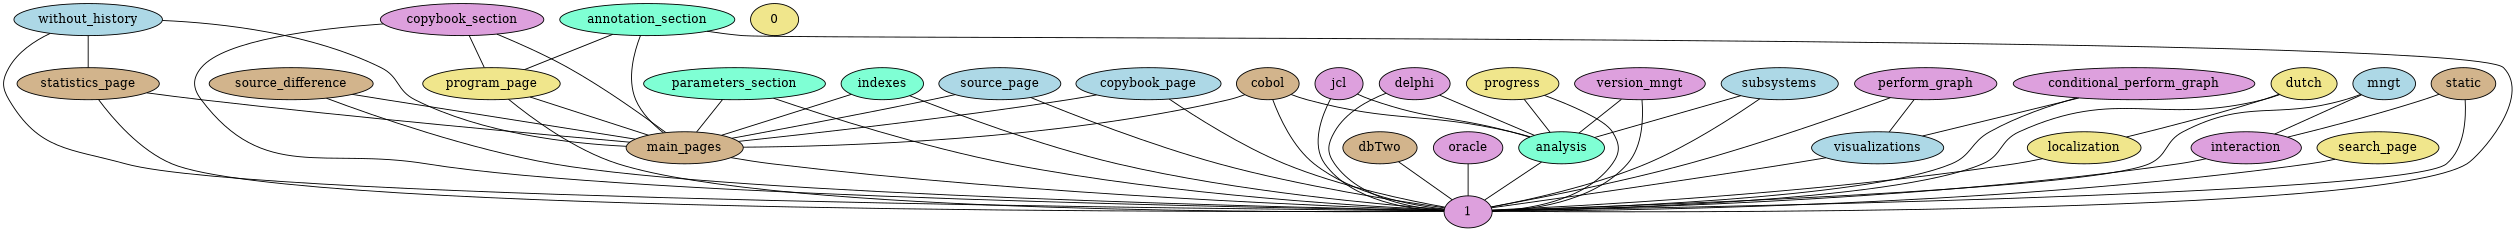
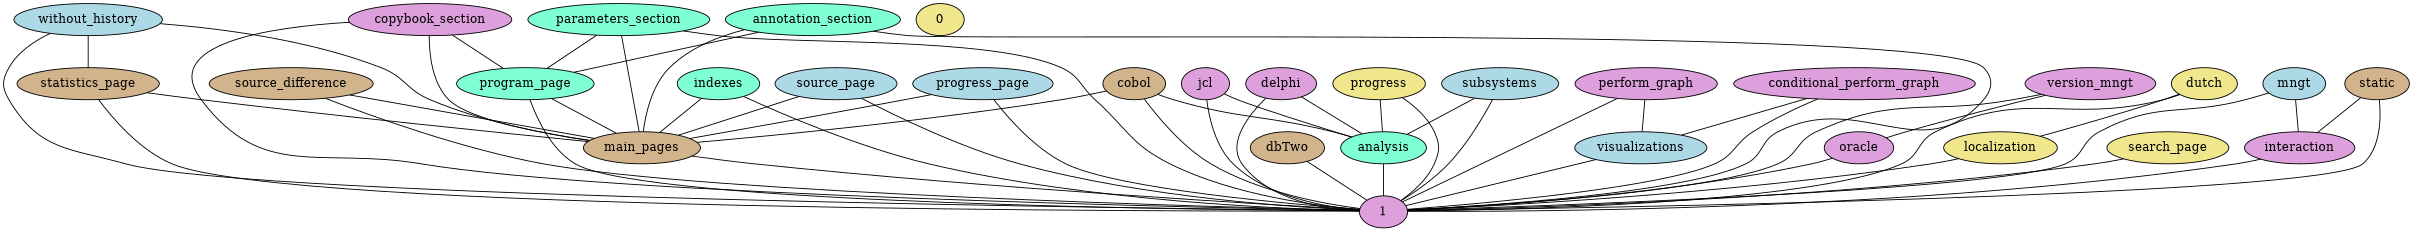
  graph {
    node [fillcolor=plum style=filled]
    statistics_page [fillcolor=tan]
    main_pages [fillcolor=tan]
    1
    cobol [fillcolor=tan]
    analysis [fillcolor=aquamarine]
    n6 [label=copybook_section]
-   program_page [fillcolor=khaki]
+   program_page [fillcolor=aquamarine]
    source_difference [fillcolor=tan]
    without_history [fillcolor=lightblue]
    visualizations [fillcolor=lightblue]
    jcl
    parameters_section [fillcolor=aquamarine]
    indexes [fillcolor=aquamarine]
    0 [fillcolor=khaki]
    source_page [fillcolor=lightblue]
    dbTwo [fillcolor=tan]
    oracle
    localization [fillcolor=khaki]
    n19 [fillcolor=lightblue label=mngt]
    interaction
    delphi
    annotation_section [fillcolor=aquamarine]
    static [fillcolor=tan]
    dutch [fillcolor=khaki]
    perform_graph
    progress [fillcolor=khaki]
    version_mngt
    subsystems [fillcolor=lightblue]
    search_page [fillcolor=khaki]
-   copybook_page [fillcolor=lightblue]
+   copybook_page [fillcolor=lightblue label=progress_page]
    conditional_perform_graph
    statistics_page -- main_pages
    statistics_page -- 1
    main_pages -- 1
    cobol -- main_pages
    cobol -- 1
    cobol -- analysis
    analysis -- 1
    n6 -- main_pages
    n6 -- 1
    n6 -- program_page
    program_page -- main_pages
    program_page -- 1
    source_difference -- main_pages
    source_difference -- 1
    without_history -- statistics_page
    without_history -- main_pages
    without_history -- 1
    visualizations -- 1
    jcl -- 1
    jcl -- analysis
    parameters_section -- main_pages
    parameters_section -- 1
+   parameters_section -- program_page
    indexes -- main_pages
    indexes -- 1
    source_page -- main_pages
    source_page -- 1
    dbTwo -- 1
    oracle -- 1
    localization -- 1
    n19 -- 1
    n19 -- interaction
    interaction -- 1
    delphi -- 1
    delphi -- analysis
    annotation_section -- main_pages
    annotation_section -- 1
    annotation_section -- program_page
    static -- 1
    static -- interaction
    dutch -- 1
    dutch -- localization
    perform_graph -- 1
    perform_graph -- visualizations
    progress -- 1
    progress -- analysis
    version_mngt -- 1
-   version_mngt -- analysis
+   version_mngt -- oracle
    subsystems -- 1
    subsystems -- analysis
    search_page -- 1
    copybook_page -- main_pages
    copybook_page -- 1
    conditional_perform_graph -- 1
    conditional_perform_graph -- visualizations
  }
